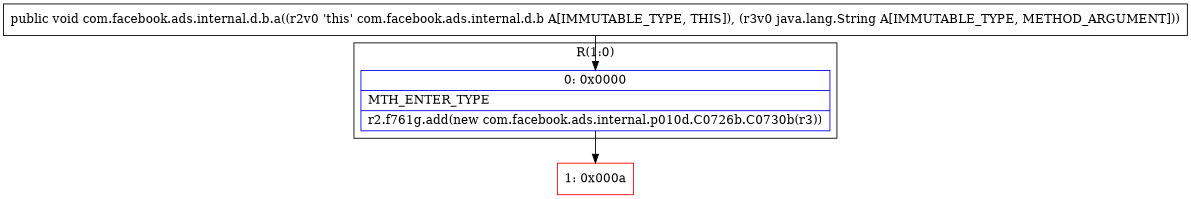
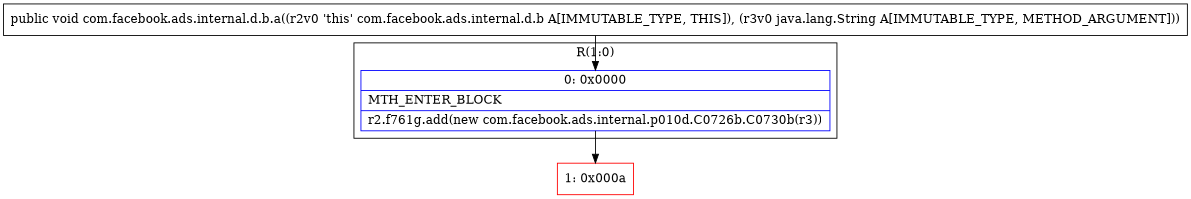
  digraph {
    node [shape=record]
-   n1 [color=blue label="{0\:\ 0x0000|MTH_ENTER_TYPE\l|r2.f761g.add(new com.facebook.ads.internal.p010d.C0726b.C0730b(r3))\l}"]
+   n1 [color=blue label="{0\:\ 0x0000|MTH_ENTER_BLOCK\l|r2.f761g.add(new com.facebook.ads.internal.p010d.C0726b.C0730b(r3))\l}"]
    n2 [color=red label="{1\:\ 0x000a}"]
    n3 [label="{public void com.facebook.ads.internal.d.b.a((r2v0 'this' com.facebook.ads.internal.d.b A[IMMUTABLE_TYPE, THIS]), (r3v0 java.lang.String A[IMMUTABLE_TYPE, METHOD_ARGUMENT])) }"]
    subgraph cluster_1 {
      label="R(1:0)"
      n1
    }
    n1 -> n2
    n3 -> n1
  }
